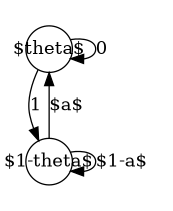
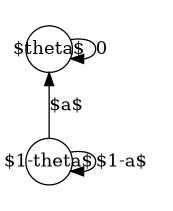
  digraph {
    rankdir=TB
    node [fixedsize=true margin=0 shape=circle]
    edge [lblstyle="font=\normalsize"]
    n1 [height=0.5 label="$\theta$" width=0.5]
    n2 [height=0.5 label="$1-\theta$" width=0.5]
    n1 -> n1 [label=0]
-   n1 -> n2 [label=1]
    n2 -> n1 [label="$a$"]
    n2 -> n2 [label="$1-a$"]
  }
